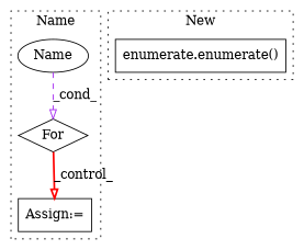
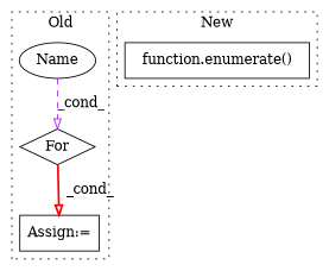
  digraph {
    node [shape=box]
    edge [arrowhead=onormal]
    n1 [a=107 l="4,14" label=For s="26423,26484" shape=diamond]
    n2 [a=68 l=3 label="Assign:=" s=26541]
    n3 [a=87 l=7 label=Name s=26440 shape=ellipse]
-   n4 [a=75 l="10,1" label="enumerate.enumerate()" s="25291,25320"]
+   n4 [a=75 l="10,1" label="function.enumerate()" s="25291,25320"]
    subgraph cluster_1 {
-     label=Name
+     label=Old
      style=dotted
      n1
      n2
      n3
    }
    subgraph cluster_2 {
      label=New
      style=dotted
      n4
    }
-   n1 -> n2 [color=red label=_control_ style=bold]
+   n1 -> n2 [color=red label=_cond_ style=bold]
    n3 -> n1 [color=purple label=_cond_ style=dashed]
  }
